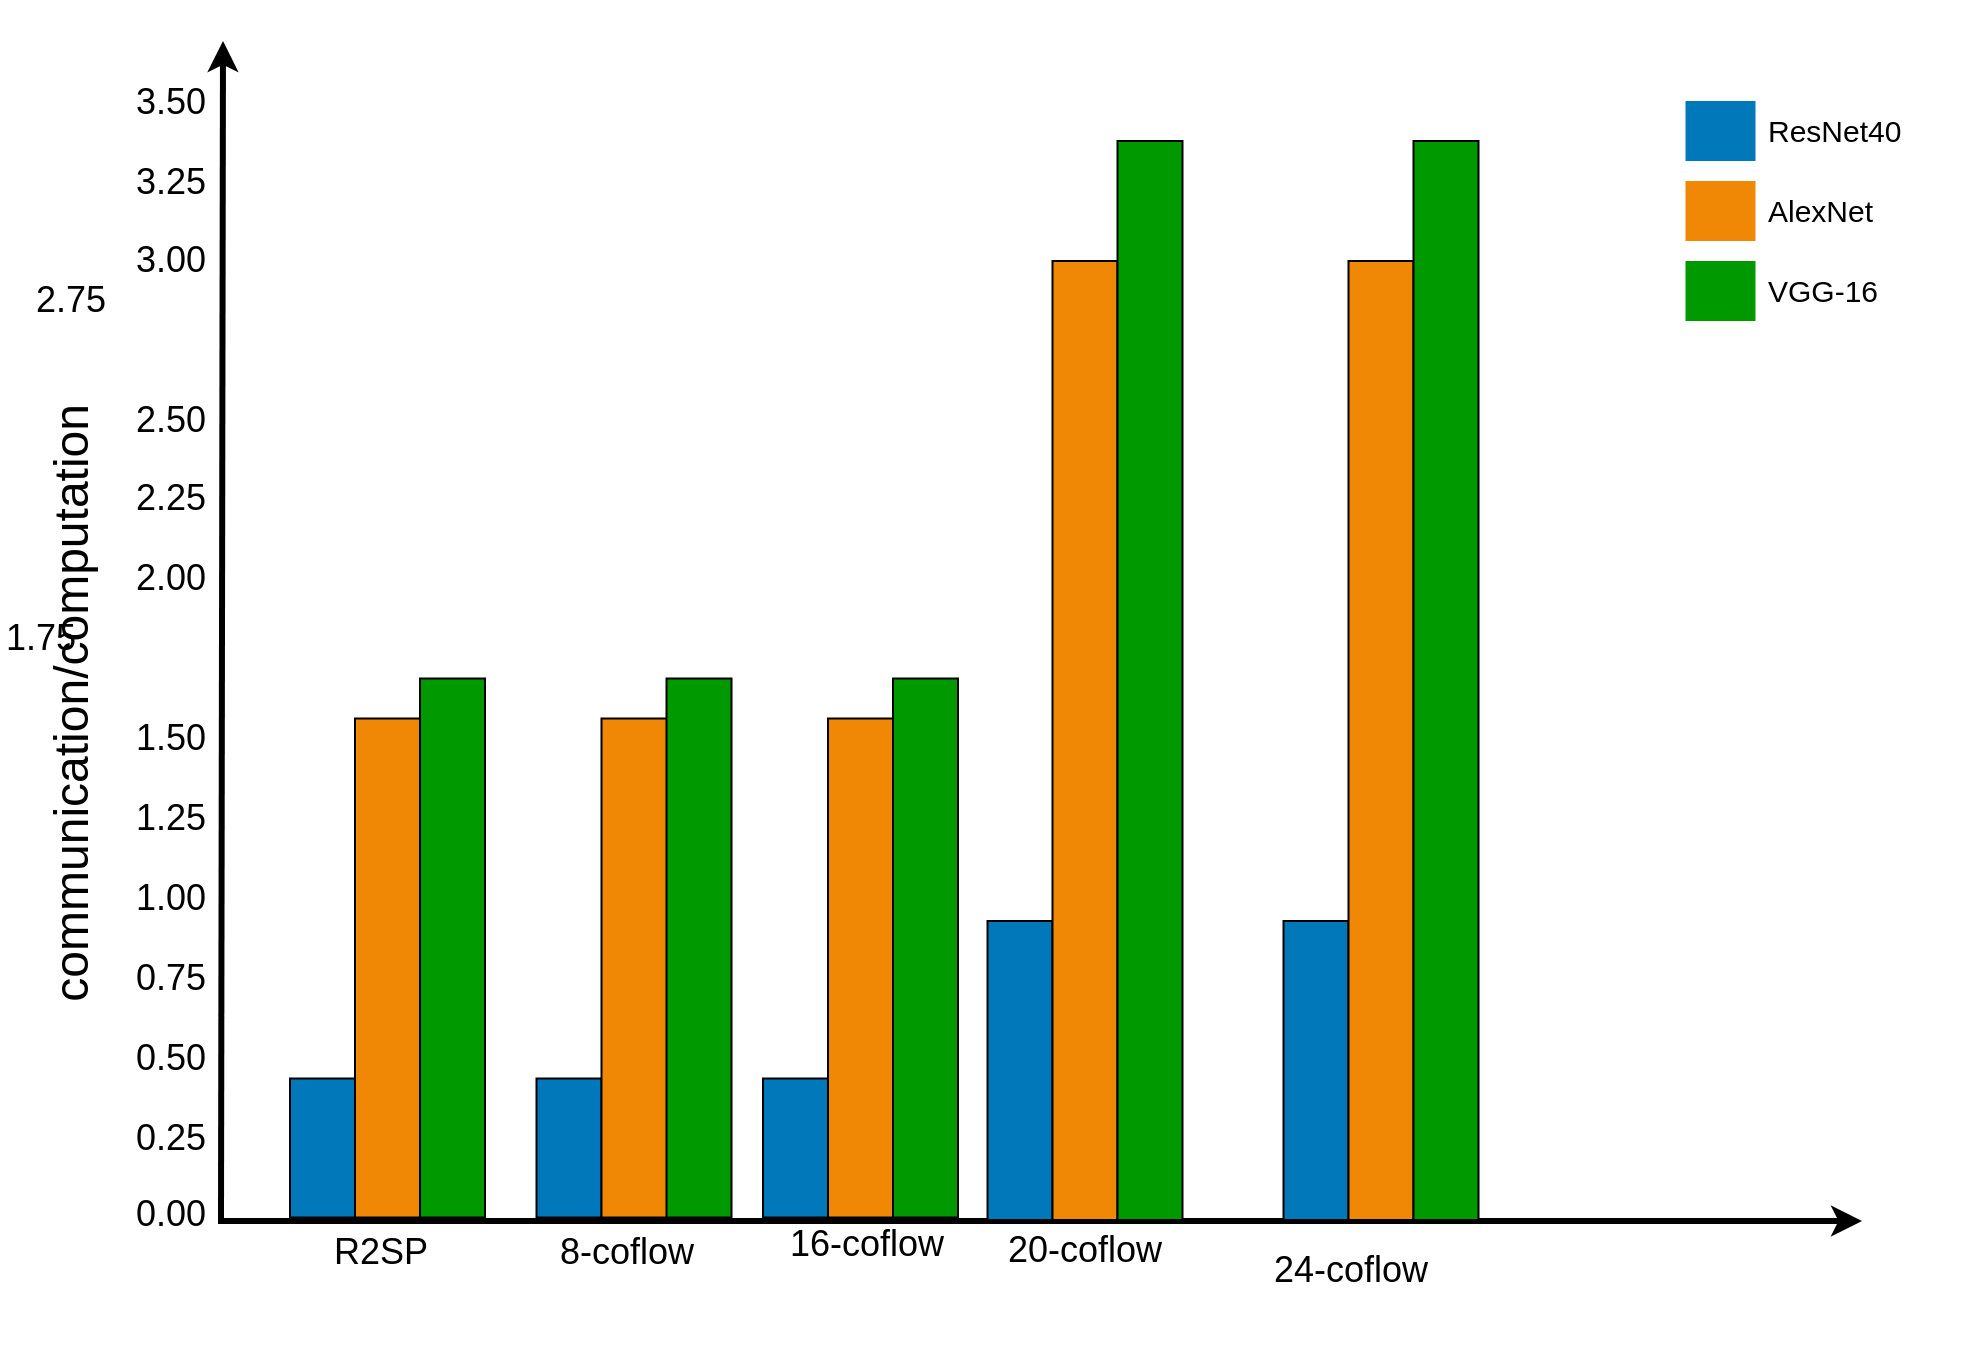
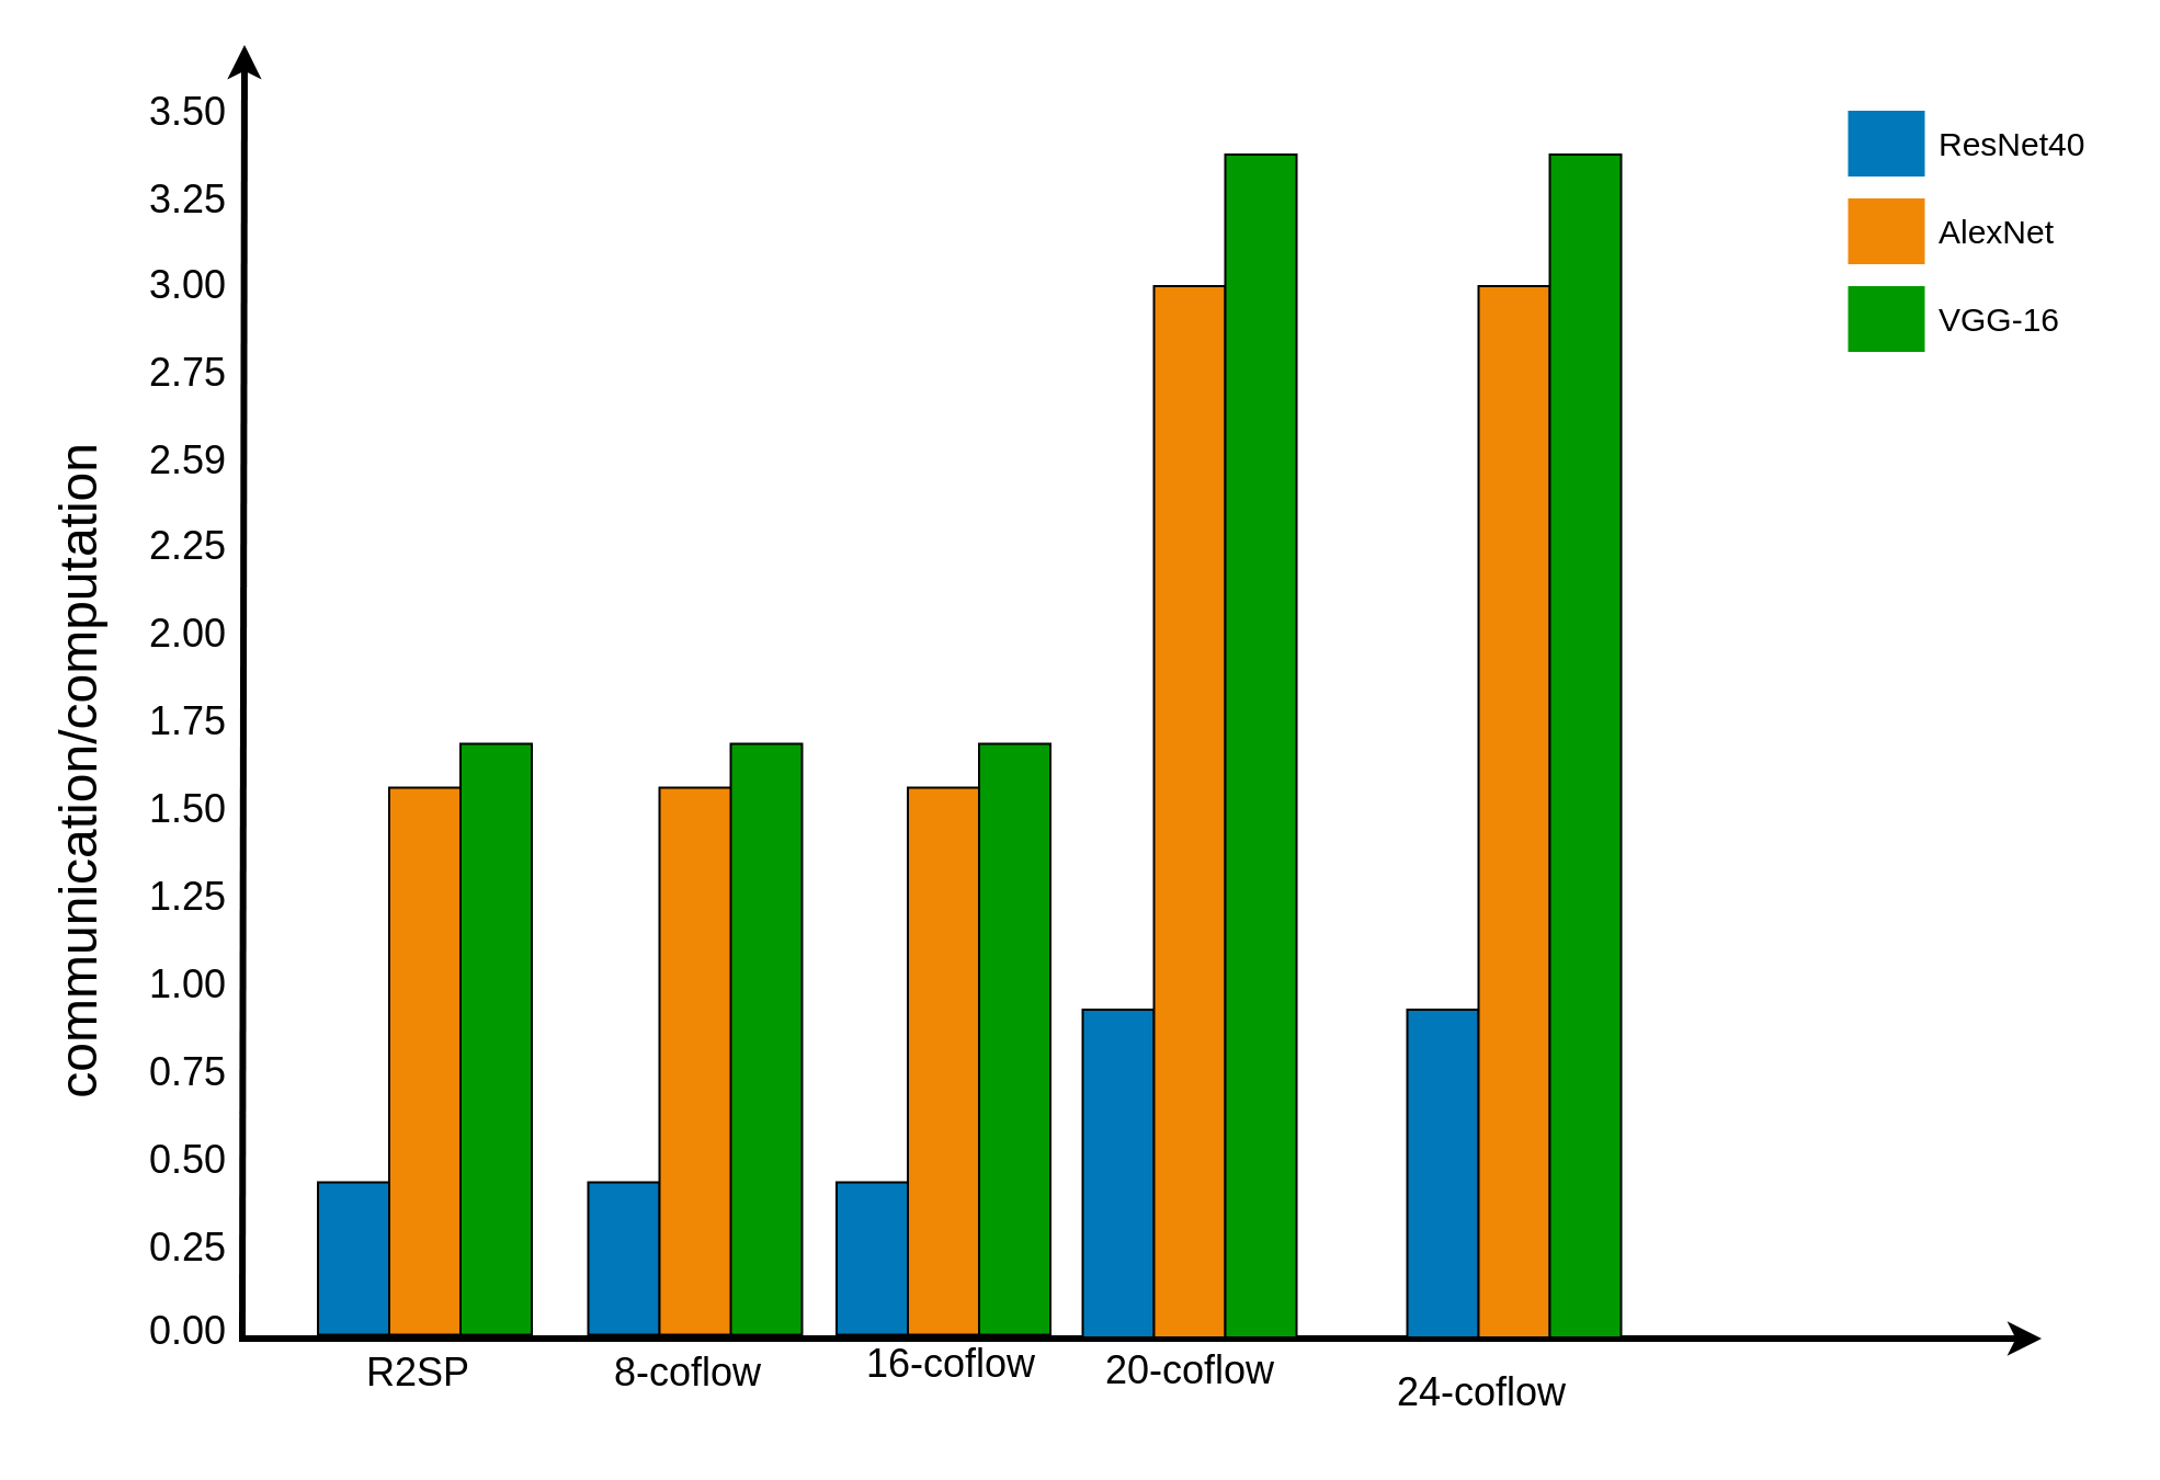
  <mxCell id="0" />
  <mxCell id="1" parent="0" />
  <mxCell id="2" value="" style="edgeStyle=none;html=1;fontColor=#000000;strokeWidth=3;strokeColor=#000000;" parent="1" edge="1"><mxGeometry width="100" height="100" relative="1" as="geometry"><mxPoint x="110" y="610.5" as="sourcePoint" /><mxPoint x="111" y="20" as="targetPoint" /></mxGeometry></mxCell>
  <mxCell id="3" value="" style="edgeStyle=none;html=1;fontColor=#000000;strokeWidth=3;strokeColor=#000000;" parent="1" edge="1"><mxGeometry width="100" height="100" relative="1" as="geometry"><mxPoint x="108.5" y="610" as="sourcePoint" /><mxPoint x="930.5" y="610" as="targetPoint" /></mxGeometry></mxCell>
  <mxCell id="4" value="8-coflow" style="text;spacingTop=-5;align=center;verticalAlign=middle;fontStyle=0;html=1;fontSize=18;points=[];strokeColor=none;" parent="1" vertex="1"><mxGeometry x="253.25" y="613.25" width="120" height="30" as="geometry" /></mxCell>
  <mxCell id="5" value="16-coflow" style="text;spacingTop=-5;align=center;verticalAlign=middle;fontStyle=0;html=1;fontSize=18;points=[];strokeColor=none;" parent="1" vertex="1"><mxGeometry x="373.25" y="609.5" width="120" height="30" as="geometry" /></mxCell>
  <mxCell id="6" value="20-coflow" style="text;spacingTop=-5;align=center;verticalAlign=middle;fontStyle=0;html=1;fontSize=18;points=[];strokeColor=none;" parent="1" vertex="1"><mxGeometry x="482" y="612.5" width="120" height="30" as="geometry" /></mxCell>
  <mxCell id="7" value="" style="whiteSpace=wrap;gradientColor=none;gradientDirection=east;strokeColor=none;html=1;fontColor=#23445d;fillColor=#009a00;" parent="1" vertex="1"><mxGeometry x="842.25" y="130" width="35.0" height="30.0" as="geometry" /></mxCell>
  <mxCell id="8" value="" style="whiteSpace=wrap;gradientColor=none;gradientDirection=east;strokeColor=none;html=1;fontColor=#23445d;fillColor=#F08705;" parent="1" vertex="1"><mxGeometry x="842.25" y="90" width="35.0" height="30.0" as="geometry" /></mxCell>
  <mxCell id="9" value="" style="whiteSpace=wrap;gradientColor=none;gradientDirection=east;strokeColor=none;html=1;fontColor=#23445d;fillColor=#0078b9;" parent="1" vertex="1"><mxGeometry x="842.25" y="50" width="35.0" height="30.0" as="geometry" /></mxCell>
  <mxCell id="10" value="AlexNet" style="text;spacingTop=-5;html=1;points=[];fontSize=15;" parent="1" vertex="1"><mxGeometry x="882.25" y="95" width="80" height="20" as="geometry" /></mxCell>
  <mxCell id="11" value="ResNet40" style="text;spacingTop=-5;html=1;points=[];fontSize=15;" parent="1" vertex="1"><mxGeometry x="882.25" y="55" width="80" height="20" as="geometry" /></mxCell>
  <mxCell id="12" value="VGG-16&lt;br&gt;" style="text;spacingTop=-5;html=1;points=[];fontSize=15;" parent="1" vertex="1"><mxGeometry x="882.25" y="135" width="80" height="20" as="geometry" /></mxCell>
  <mxCell id="13" value="communication/computation" style="text;spacingTop=-5;html=1;fontSize=24;fontStyle=0;points=[];textDirection=ltr;align=right;verticalAlign=top;horizontal=0;" parent="1" vertex="1"><mxGeometry x="20" y="201" width="80" height="20" as="geometry" /></mxCell>
- <mxCell id="14" value="2.75" style="text;spacingTop=-5;align=center;verticalAlign=middle;fontStyle=0;html=1;fontSize=18;points=[];labelBackgroundColor=none;labelBorderColor=none;rounded=0;" parent="1" vertex="1"><mxGeometry x="20" y="132" width="30" height="40" as="geometry" /></mxCell>
+ <mxCell id="14" value="2.75" style="text;spacingTop=-5;align=center;verticalAlign=middle;fontStyle=0;html=1;fontSize=18;points=[];labelBackgroundColor=none;labelBorderColor=none;rounded=0;" parent="1" vertex="1"><mxGeometry x="70" y="152" width="30" height="40" as="geometry" /></mxCell>
  <mxCell id="15" value="" style="rounded=0;whiteSpace=wrap;html=1;fillColor=#0078B9;" parent="1" vertex="1"><mxGeometry x="267.75" y="538.75" width="32.5" height="69.5" as="geometry" /></mxCell>
- <mxCell id="16" value="1.75" style="text;spacingTop=-5;align=center;verticalAlign=middle;fontStyle=0;html=1;fontSize=18;points=[];labelBackgroundColor=none;labelBorderColor=none;rounded=0;" parent="1" vertex="1"><mxGeometry x="5" y="301" width="30" height="40" as="geometry" /></mxCell>
+ <mxCell id="16" value="1.75" style="text;spacingTop=-5;align=center;verticalAlign=middle;fontStyle=0;html=1;fontSize=18;points=[];labelBackgroundColor=none;labelBorderColor=none;rounded=0;" parent="1" vertex="1"><mxGeometry x="70" y="311" width="30" height="40" as="geometry" /></mxCell>
  <mxCell id="17" value="1.25" style="text;spacingTop=-5;align=center;verticalAlign=middle;fontStyle=0;html=1;fontSize=18;points=[];labelBackgroundColor=none;labelBorderColor=none;rounded=0;" parent="1" vertex="1"><mxGeometry x="70" y="391" width="30" height="40" as="geometry" /></mxCell>
  <mxCell id="18" value="0.50" style="text;spacingTop=-5;align=center;verticalAlign=middle;fontStyle=0;html=1;fontSize=18;points=[];labelBackgroundColor=none;labelBorderColor=none;rounded=0;" parent="1" vertex="1"><mxGeometry x="70" y="511.75" width="30" height="40" as="geometry" /></mxCell>
  <mxCell id="19" value="2.25" style="text;spacingTop=-5;align=center;verticalAlign=middle;fontStyle=0;html=1;fontSize=18;points=[];labelBackgroundColor=none;labelBorderColor=none;rounded=0;" parent="1" vertex="1"><mxGeometry x="70" y="231" width="30" height="40" as="geometry" /></mxCell>
- <mxCell id="20" value="2.50" style="text;spacingTop=-5;align=center;verticalAlign=middle;fontStyle=0;html=1;fontSize=18;points=[];labelBackgroundColor=none;labelBorderColor=none;rounded=0;" parent="1" vertex="1"><mxGeometry x="70" y="192" width="30" height="40" as="geometry" /></mxCell>
+ <mxCell id="20" value="2.59" style="text;spacingTop=-5;align=center;verticalAlign=middle;fontStyle=0;html=1;fontSize=18;points=[];labelBackgroundColor=none;labelBorderColor=none;rounded=0;" parent="1" vertex="1"><mxGeometry x="70" y="192" width="30" height="40" as="geometry" /></mxCell>
  <mxCell id="21" value="2.00" style="text;spacingTop=-5;align=center;verticalAlign=middle;fontStyle=0;html=1;fontSize=18;points=[];labelBackgroundColor=none;labelBorderColor=none;rounded=0;" parent="1" vertex="1"><mxGeometry x="70" y="271" width="30" height="40" as="geometry" /></mxCell>
  <mxCell id="22" value="1.50" style="text;spacingTop=-5;align=center;verticalAlign=middle;fontStyle=0;html=1;fontSize=18;points=[];labelBackgroundColor=none;labelBorderColor=none;rounded=0;" parent="1" vertex="1"><mxGeometry x="70" y="351" width="30" height="40" as="geometry" /></mxCell>
  <mxCell id="23" value="1.00" style="text;spacingTop=-5;align=center;verticalAlign=middle;fontStyle=0;html=1;fontSize=18;points=[];labelBackgroundColor=none;labelBorderColor=none;rounded=0;" parent="1" vertex="1"><mxGeometry x="70" y="431" width="30" height="40" as="geometry" /></mxCell>
  <mxCell id="24" value="0.25" style="text;spacingTop=-5;align=center;verticalAlign=middle;fontStyle=0;html=1;fontSize=18;points=[];labelBackgroundColor=none;labelBorderColor=none;rounded=0;" parent="1" vertex="1"><mxGeometry x="70" y="551.5" width="30" height="40" as="geometry" /></mxCell>
  <mxCell id="25" value="0.00" style="text;spacingTop=-5;align=center;verticalAlign=middle;fontStyle=0;html=1;fontSize=18;points=[];labelBackgroundColor=none;labelBorderColor=none;rounded=0;" parent="1" vertex="1"><mxGeometry x="70" y="589.5" width="30" height="40" as="geometry" /></mxCell>
  <mxCell id="26" value="" style="rounded=0;whiteSpace=wrap;html=1;fillColor=#F08705;" parent="1" vertex="1"><mxGeometry x="300.25" y="358.75" width="54.5" height="249.5" as="geometry" /></mxCell>
  <mxCell id="27" value="" style="rounded=0;whiteSpace=wrap;html=1;fillColor=#009A00;" parent="1" vertex="1"><mxGeometry x="332.75" y="338.75" width="32.5" height="269.5" as="geometry" /></mxCell>
  <mxCell id="28" value="" style="rounded=0;whiteSpace=wrap;html=1;fillColor=#0078B9;" parent="1" vertex="1"><mxGeometry x="381" y="538.75" width="32.5" height="69.5" as="geometry" /></mxCell>
  <mxCell id="29" value="" style="rounded=0;whiteSpace=wrap;html=1;fillColor=#F08705;" parent="1" vertex="1"><mxGeometry x="413.5" y="358.75" width="32.5" height="249.5" as="geometry" /></mxCell>
  <mxCell id="30" value="" style="rounded=0;whiteSpace=wrap;html=1;fillColor=#009A00;" parent="1" vertex="1"><mxGeometry x="446" y="338.75" width="32.5" height="269.5" as="geometry" /></mxCell>
  <mxCell id="31" value="" style="rounded=0;whiteSpace=wrap;html=1;fillColor=#0078B9;" parent="1" vertex="1"><mxGeometry x="493.25" y="460" width="32.5" height="149.5" as="geometry" /></mxCell>
  <mxCell id="32" value="" style="rounded=0;whiteSpace=wrap;html=1;fillColor=#F08705;" parent="1" vertex="1"><mxGeometry x="525.75" y="130" width="32.5" height="479.5" as="geometry" /></mxCell>
  <mxCell id="33" value="" style="rounded=0;whiteSpace=wrap;html=1;fillColor=#009A00;" parent="1" vertex="1"><mxGeometry x="558.25" y="70" width="32.5" height="539.5" as="geometry" /></mxCell>
  <mxCell id="34" value="3.50" style="text;spacingTop=-5;align=center;verticalAlign=middle;fontStyle=0;html=1;fontSize=18;points=[];labelBackgroundColor=none;labelBorderColor=none;rounded=0;" vertex="1" parent="1"><mxGeometry x="70" y="33" width="30" height="40" as="geometry" /></mxCell>
  <mxCell id="35" value="3.00" style="text;spacingTop=-5;align=center;verticalAlign=middle;fontStyle=0;html=1;fontSize=18;points=[];labelBackgroundColor=none;labelBorderColor=none;rounded=0;" vertex="1" parent="1"><mxGeometry x="70" y="112" width="30" height="40" as="geometry" /></mxCell>
  <mxCell id="36" value="3.25" style="text;spacingTop=-5;align=center;verticalAlign=middle;fontStyle=0;html=1;fontSize=18;points=[];labelBackgroundColor=none;labelBorderColor=none;rounded=0;" vertex="1" parent="1"><mxGeometry x="70" y="73" width="30" height="40" as="geometry" /></mxCell>
  <mxCell id="37" value="0.75" style="text;spacingTop=-5;align=center;verticalAlign=middle;fontStyle=0;html=1;fontSize=18;points=[];labelBackgroundColor=none;labelBorderColor=none;rounded=0;" vertex="1" parent="1"><mxGeometry x="70" y="471" width="30" height="40" as="geometry" /></mxCell>
  <mxCell id="38" value="24-coflow" style="text;spacingTop=-5;align=center;verticalAlign=middle;fontStyle=0;html=1;fontSize=18;points=[];strokeColor=none;" vertex="1" parent="1"><mxGeometry x="615" y="622.5" width="120" height="30" as="geometry" /></mxCell>
  <mxCell id="39" value="" style="rounded=0;whiteSpace=wrap;html=1;fillColor=#0078B9;" vertex="1" parent="1"><mxGeometry x="641.25" y="460" width="32.5" height="149.5" as="geometry" /></mxCell>
  <mxCell id="40" value="" style="rounded=0;whiteSpace=wrap;html=1;fillColor=#F08705;" vertex="1" parent="1"><mxGeometry x="673.75" y="130" width="32.5" height="479.5" as="geometry" /></mxCell>
  <mxCell id="41" value="" style="rounded=0;whiteSpace=wrap;html=1;fillColor=#009A00;" vertex="1" parent="1"><mxGeometry x="706.25" y="70" width="32.5" height="539.5" as="geometry" /></mxCell>
  <mxCell id="42" value="R2SP" style="text;spacingTop=-5;align=center;verticalAlign=middle;fontStyle=0;html=1;fontSize=18;points=[];strokeColor=none;" vertex="1" parent="1"><mxGeometry x="130" y="613.25" width="120" height="30" as="geometry" /></mxCell>
  <mxCell id="43" value="" style="rounded=0;whiteSpace=wrap;html=1;fillColor=#0078B9;" vertex="1" parent="1"><mxGeometry x="144.5" y="538.75" width="32.5" height="69.5" as="geometry" /></mxCell>
  <mxCell id="44" value="" style="rounded=0;whiteSpace=wrap;html=1;fillColor=#F08705;" vertex="1" parent="1"><mxGeometry x="177" y="358.75" width="32.5" height="249.5" as="geometry" /></mxCell>
  <mxCell id="45" value="" style="rounded=0;whiteSpace=wrap;html=1;fillColor=#009A00;" vertex="1" parent="1"><mxGeometry x="209.5" y="338.75" width="32.5" height="269.5" as="geometry" /></mxCell>
